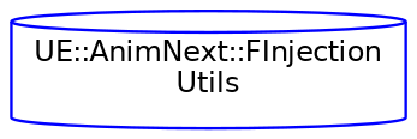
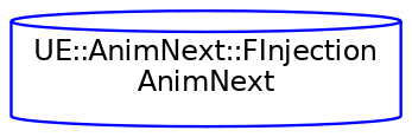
  digraph {
    rankdir=LR
-   n1 [color=blue fillcolor=white fontname=Helvetica fontsize=10 height=0.2 label="UE::AnimNext::FInjection\lUtils" shape=cylinder style=filled width=0.4]
+   n1 [color=blue fillcolor=white fontname=Helvetica fontsize=10 height=0.2 label="UE::AnimNext::FInjection\lAnimNext" shape=cylinder style=filled width=0.4]
  }
